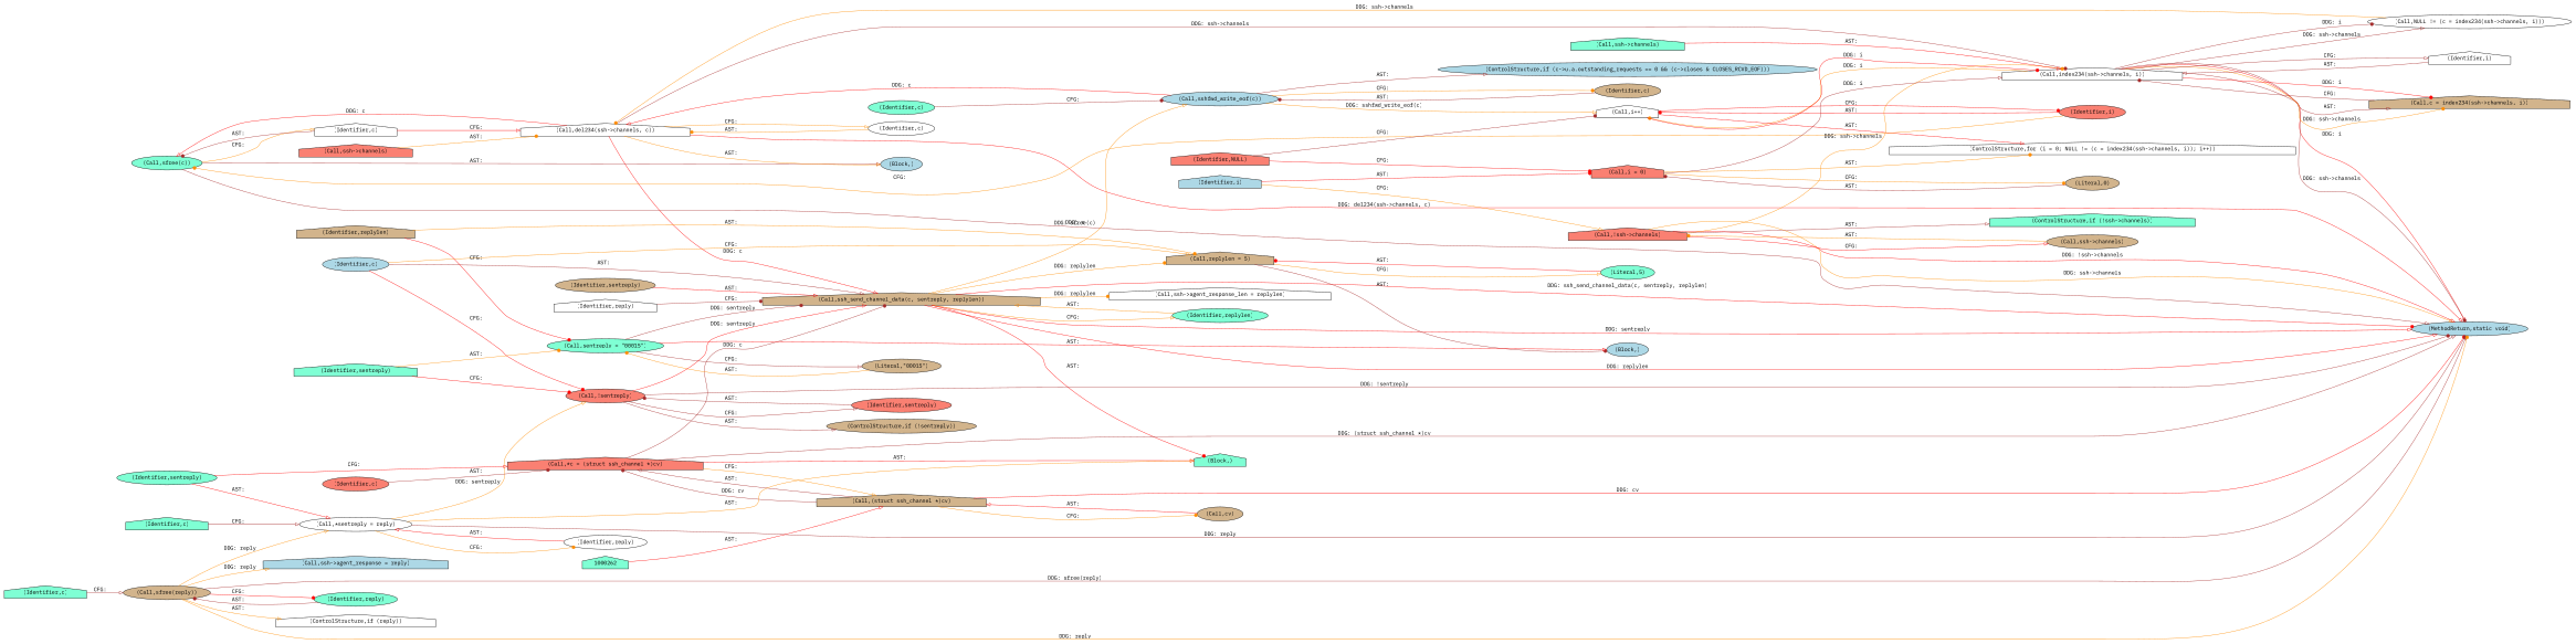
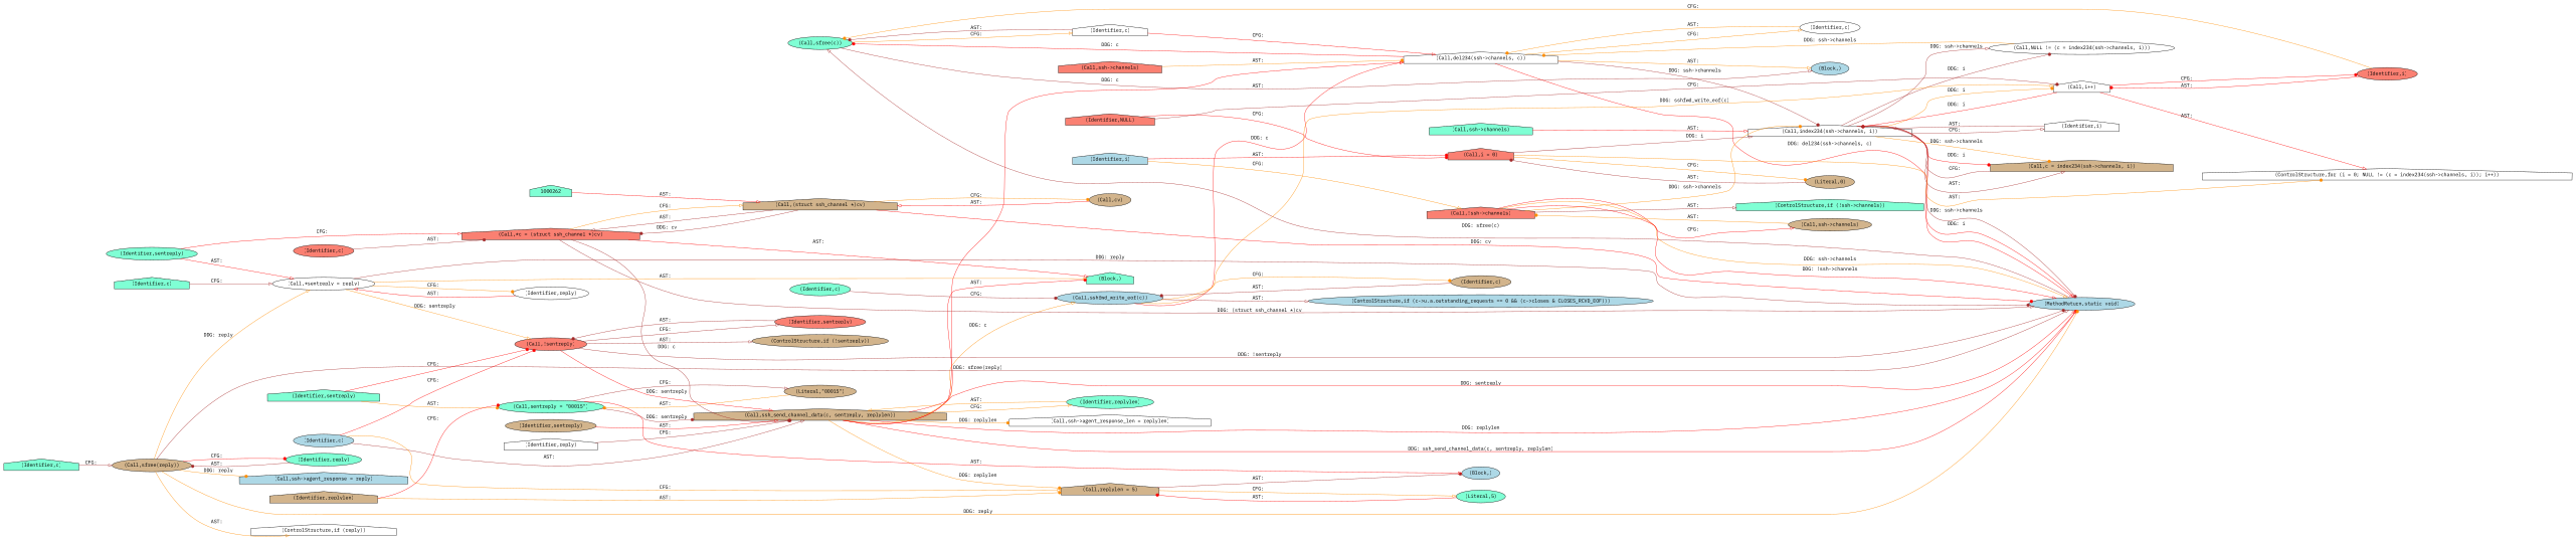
  digraph {
    fontname="IBM Plex Mono"
    rankdir=LR
    node [fillcolor=aquamarine fontname="IBM Plex Mono" shape=ellipse style=filled]
    edge [arrowhead=onormal color=brown fontname="IBM Plex Mono"]
    n1 [label="(Call,sfree(c))"]
    n2 [fillcolor=lightblue label="(MethodReturn,static void)"]
    n3 [fillcolor=white label="(Identifier,c)" shape=house]
    n4 [fillcolor=lightblue label="(Block,)"]
    n5 [fillcolor=white label="(Call,del234(ssh->channels, c))" shape=house]
    n6 [fillcolor=white label="(Call,index234(ssh->channels, i))" shape=house]
    n7 [fillcolor=white label="(Identifier,c)"]
    n8 [fillcolor=white label="(Call,i++)" shape=house]
    n9 [fillcolor=tan label="(Call,c = index234(ssh->channels, i))" shape=house]
    n10 [fillcolor=white label="(Call,NULL != (c = index234(ssh->channels, i)))"]
    n11 [fillcolor=white label="(Identifier,i)" shape=house]
    n12 [fillcolor=salmon label="(Identifier,i)"]
    n13 [fillcolor=white label="(ControlStructure,for (i = 0; NULL != (c = index234(ssh->channels, i)); i++))" shape=house]
    n14 [fillcolor=salmon label="(Call,!ssh->channels)" shape=house]
    n15 [label="(ControlStructure,if (!ssh->channels))" shape=house]
    n16 [fillcolor=tan label="(Call,ssh->channels)"]
    n17 [fillcolor=salmon label="(Call,i = 0)" shape=house]
    n18 [fillcolor=tan label="(Literal,0)"]
    n19 [fillcolor=tan label="(Call,ssh_send_channel_data(c, sentreply, replylen))" shape=house]
    n20 [fillcolor=lightblue label="(Call,sshfwd_write_eof(c))"]
    n21 [label="(Block,)" shape=house]
    n22 [fillcolor=white label="(Call,ssh->agent_response_len = replylen)" shape=house]
    n23 [label="(Identifier,replylen)"]
    n24 [fillcolor=tan label="(Call,replylen = 5)" shape=house]
    n25 [fillcolor=tan label="(Identifier,c)"]
    n26 [fillcolor=lightblue label="(ControlStructure,if (c->u.a.outstanding_requests == 0 && (c->closes & CLOSES_RCVD_EOF)))"]
    n27 [fillcolor=salmon label="(Call,*c = (struct ssh_channel *)cv)" shape=house]
    n28 [fillcolor=tan label="(Call,(struct ssh_channel *)cv)" shape=house]
    n29 [fillcolor=tan label="(Call,cv)"]
    n30 [label="(Call,sentreply = \"\0\0\0\1\5\")"]
    n31 [fillcolor=lightblue label="(Block,)"]
    n32 [fillcolor=tan label="(Literal,\"\0\0\0\1\5\")"]
    n33 [fillcolor=salmon label="(Call,!sentreply)"]
    n34 [fillcolor=tan label="(ControlStructure,if (!sentreply))"]
    n35 [fillcolor=salmon label="(Identifier,sentreply)"]
    n36 [fillcolor=white label="(Call,*sentreply = reply)"]
    n37 [fillcolor=white label="(Identifier,reply)"]
    n38 [fillcolor=tan label="(Call,sfree(reply))"]
    n39 [fillcolor=white label="(ControlStructure,if (reply))" shape=house]
    n40 [label="(Identifier,reply)"]
    n41 [fillcolor=lightblue label="(Call,ssh->agent_response = reply)" shape=house]
    n42 [label="(Literal,5)"]
    n43 [fillcolor=salmon label="(Identifier,NULL)" shape=house]
    n44 [label="(Identifier,c)" shape=house]
    n45 [fillcolor=lightblue label="(Identifier,c)"]
    n46 [label="(Identifier,sentreply)"]
    n47 [label="(Call,ssh->channels)" shape=house]
    n48 [label="(Identifier,c)" shape=house]
    n49 [fillcolor=lightblue label="(Identifier,i)" shape=house]
    n50 [fillcolor=salmon label="(Call,ssh->channels)" shape=house]
    n51 [label="(Identifier,sentreply)" shape=house]
    n52 [fillcolor=salmon label="(Identifier,c)"]
    n53 [fillcolor=tan label="(Identifier,sentreply)"]
    n54 [fillcolor=white label="(Identifier,reply)" shape=house]
    n55 [fillcolor=tan label="(Identifier,replylen)" shape=house]
    n56 [label="(Identifier,c)"]
    1000262 [shape=house]
-   n1 -> n2 [label="DDG: sfree(c)"]
+   n2 -> n1 [label="DDG: sfree(c)"]
    n1 -> n3 [color=darkorange label="CFG: "]
    n1 -> n4 [label="AST: "]
    n3 -> n1 [arrowhead=dot label="AST: "]
    n3 -> n5 [color=red label="CFG: "]
-   n5 -> n1 [color=red label="DDG: c"]
+   n5 -> n1 [arrowhead=dot color=red label="DDG: c"]
    n5 -> n2 [color=red label="DDG: del234(ssh->channels, c)"]
    n5 -> n4 [color=darkorange label="AST: "]
    n5 -> n6 [arrowhead=dot label="DDG: ssh->channels"]
    n5 -> n7 [color=darkorange label="CFG: "]
    n6 -> n2 [color=red label="DDG: i"]
    n6 -> n2 [arrowhead=dot label="DDG: ssh->channels"]
    n6 -> n8 [arrowhead=dot color=darkorange label="DDG: i"]
    n6 -> n9 [label="AST: "]
    n6 -> n9 [arrowhead=dot color=darkorange label="DDG: ssh->channels"]
    n6 -> n9 [arrowhead=dot color=red label="DDG: i"]
    n6 -> n10 [label="DDG: ssh->channels"]
    n6 -> n10 [arrowhead=dot label="DDG: i"]
    n6 -> n11 [label="CFG: "]
    n7 -> n5 [arrowhead=dot color=darkorange label="AST: "]
    n8 -> n6 [arrowhead=dot color=red label="DDG: i"]
    n8 -> n12 [arrowhead=dot color=red label="CFG: "]
    n8 -> n13 [color=red label="AST: "]
    n9 -> n6 [arrowhead=dot label="CFG: "]
    n10 -> n5 [arrowhead=dot color=darkorange label="DDG: ssh->channels"]
    n11 -> n6 [label="AST: "]
    n12 -> n1 [arrowhead=dot color=darkorange label="CFG: "]
    n12 -> n8 [arrowhead=dot color=red label="AST: "]
    n14 -> n2 [color=darkorange label="DDG: ssh->channels"]
    n14 -> n2 [color=red label="DDG: !ssh->channels"]
    n14 -> n6 [arrowhead=dot color=darkorange label="DDG: ssh->channels"]
    n14 -> n15 [label="AST: "]
    n14 -> n16 [color=red label="CFG: "]
    n16 -> n14 [arrowhead=dot color=darkorange label="AST: "]
    n17 -> n6 [label="DDG: i"]
    n17 -> n13 [arrowhead=dot color=darkorange label="AST: "]
    n17 -> n18 [arrowhead=dot color=darkorange label="CFG: "]
    n18 -> n17 [arrowhead=dot label="AST: "]
    n19 -> n2 [color=red label="DDG: sentreply"]
    n19 -> n2 [color=red label="DDG: replylen"]
    n19 -> n2 [arrowhead=dot color=red label="DDG: ssh_send_channel_data(c, sentreply, replylen)"]
-   n5 -> n19 [color=red label="DDG: c"]
+   n19 -> n5 [color=red label="DDG: c"]
    n19 -> n20 [color=darkorange label="DDG: c"]
    n19 -> n21 [arrowhead=dot color=red label="AST: "]
    n19 -> n22 [arrowhead=dot color=darkorange label="DDG: replylen"]
    n19 -> n23 [color=darkorange label="CFG: "]
    n19 -> n24 [arrowhead=dot color=darkorange label="DDG: replylen"]
    n20 -> n5 [color=red label="DDG: c"]
    n20 -> n8 [color=darkorange label="DDG: sshfwd_write_eof(c)"]
    n20 -> n25 [arrowhead=dot color=darkorange label="CFG: "]
    n20 -> n26 [label="AST: "]
    n23 -> n19 [color=darkorange label="AST: "]
    n24 -> n31 [arrowhead=dot label="AST: "]
    n24 -> n42 [color=darkorange label="CFG: "]
    n25 -> n20 [arrowhead=dot label="AST: "]
    n27 -> n2 [label="DDG: (struct ssh_channel *)cv"]
    n27 -> n19 [arrowhead=dot label="DDG: c"]
    n27 -> n21 [color=red label="AST: "]
    n27 -> n28 [color=darkorange label="CFG: "]
    n28 -> n2 [arrowhead=dot color=red label="DDG: cv"]
    n28 -> n27 [label="AST: "]
    n28 -> n27 [arrowhead=dot label="DDG: cv"]
    n28 -> n29 [arrowhead=dot color=darkorange label="CFG: "]
    n29 -> n28 [color=red label="AST: "]
    n30 -> n19 [arrowhead=dot label="DDG: sentreply"]
    n30 -> n31 [color=red label="AST: "]
    n30 -> n32 [label="CFG: "]
    n32 -> n30 [arrowhead=dot color=darkorange label="AST: "]
    n33 -> n2 [arrowhead=dot label="DDG: !sentreply"]
    n33 -> n19 [color=red label="DDG: sentreply"]
    n33 -> n34 [label="AST: "]
    n33 -> n35 [label="CFG: "]
    n35 -> n33 [arrowhead=dot label="AST: "]
    n36 -> n2 [arrowhead=dot label="DDG: reply"]
    n36 -> n21 [color=darkorange label="AST: "]
    n36 -> n33 [color=darkorange label="DDG: sentreply"]
    n36 -> n37 [arrowhead=dot color=darkorange label="CFG: "]
    n37 -> n36 [color=red label="AST: "]
    n38 -> n2 [label="DDG: sfree(reply)"]
    n38 -> n2 [arrowhead=dot color=darkorange label="DDG: reply"]
    n38 -> n36 [color=darkorange label="DDG: reply"]
    n38 -> n39 [color=darkorange label="AST: "]
    n38 -> n40 [arrowhead=dot color=red label="CFG: "]
-   n38 -> n41 [color=darkorange label="DDG: reply"]
+   n38 -> n41 [arrowhead=dot color=darkorange label="DDG: reply"]
    n40 -> n38 [arrowhead=dot label="AST: "]
    n42 -> n24 [arrowhead=dot color=red label="AST: "]
    n43 -> n8 [arrowhead=dot label="CFG: "]
    n43 -> n17 [arrowhead=dot color=red label="CFG: "]
    n44 -> n38 [label="CFG: "]
    n45 -> n19 [label="AST: "]
    n45 -> n24 [color=darkorange label="CFG: "]
    n45 -> n33 [arrowhead=dot color=red label="CFG: "]
    n46 -> n27 [color=red label="CFG: "]
    n46 -> n36 [color=red label="AST: "]
    n47 -> n6 [color=red label="AST: "]
    n48 -> n36 [label="CFG: "]
    n49 -> n14 [color=darkorange label="CFG: "]
    n49 -> n17 [arrowhead=dot color=red label="AST: "]
    n50 -> n5 [arrowhead=dot color=darkorange label="AST: "]
    n51 -> n30 [arrowhead=dot color=darkorange label="AST: "]
    n51 -> n33 [arrowhead=dot color=red label="CFG: "]
    n52 -> n27 [arrowhead=dot label="AST: "]
    n53 -> n19 [color=red label="AST: "]
    n54 -> n19 [arrowhead=dot label="CFG: "]
    n55 -> n24 [arrowhead=dot color=darkorange label="AST: "]
    n55 -> n30 [arrowhead=dot color=red label="CFG: "]
    n56 -> n20 [arrowhead=dot label="CFG: "]
    1000262 -> n28 [color=red label="AST: "]
  }
